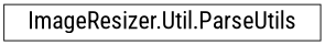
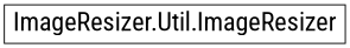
  digraph {
    rankdir=LR
    fontname="Roboto Condensed"
-   n1 [color=black fillcolor=white fontname="Roboto Condensed" fontsize=24 height=0.2 label="ImageResizer.Util.ParseUtils" shape=record style=filled width=0.4]
+   n1 [color=black fillcolor=white fontname="Roboto Condensed" fontsize=24 height=0.2 label="ImageResizer.Util.ImageResizer" shape=record style=filled width=0.4]
  }
